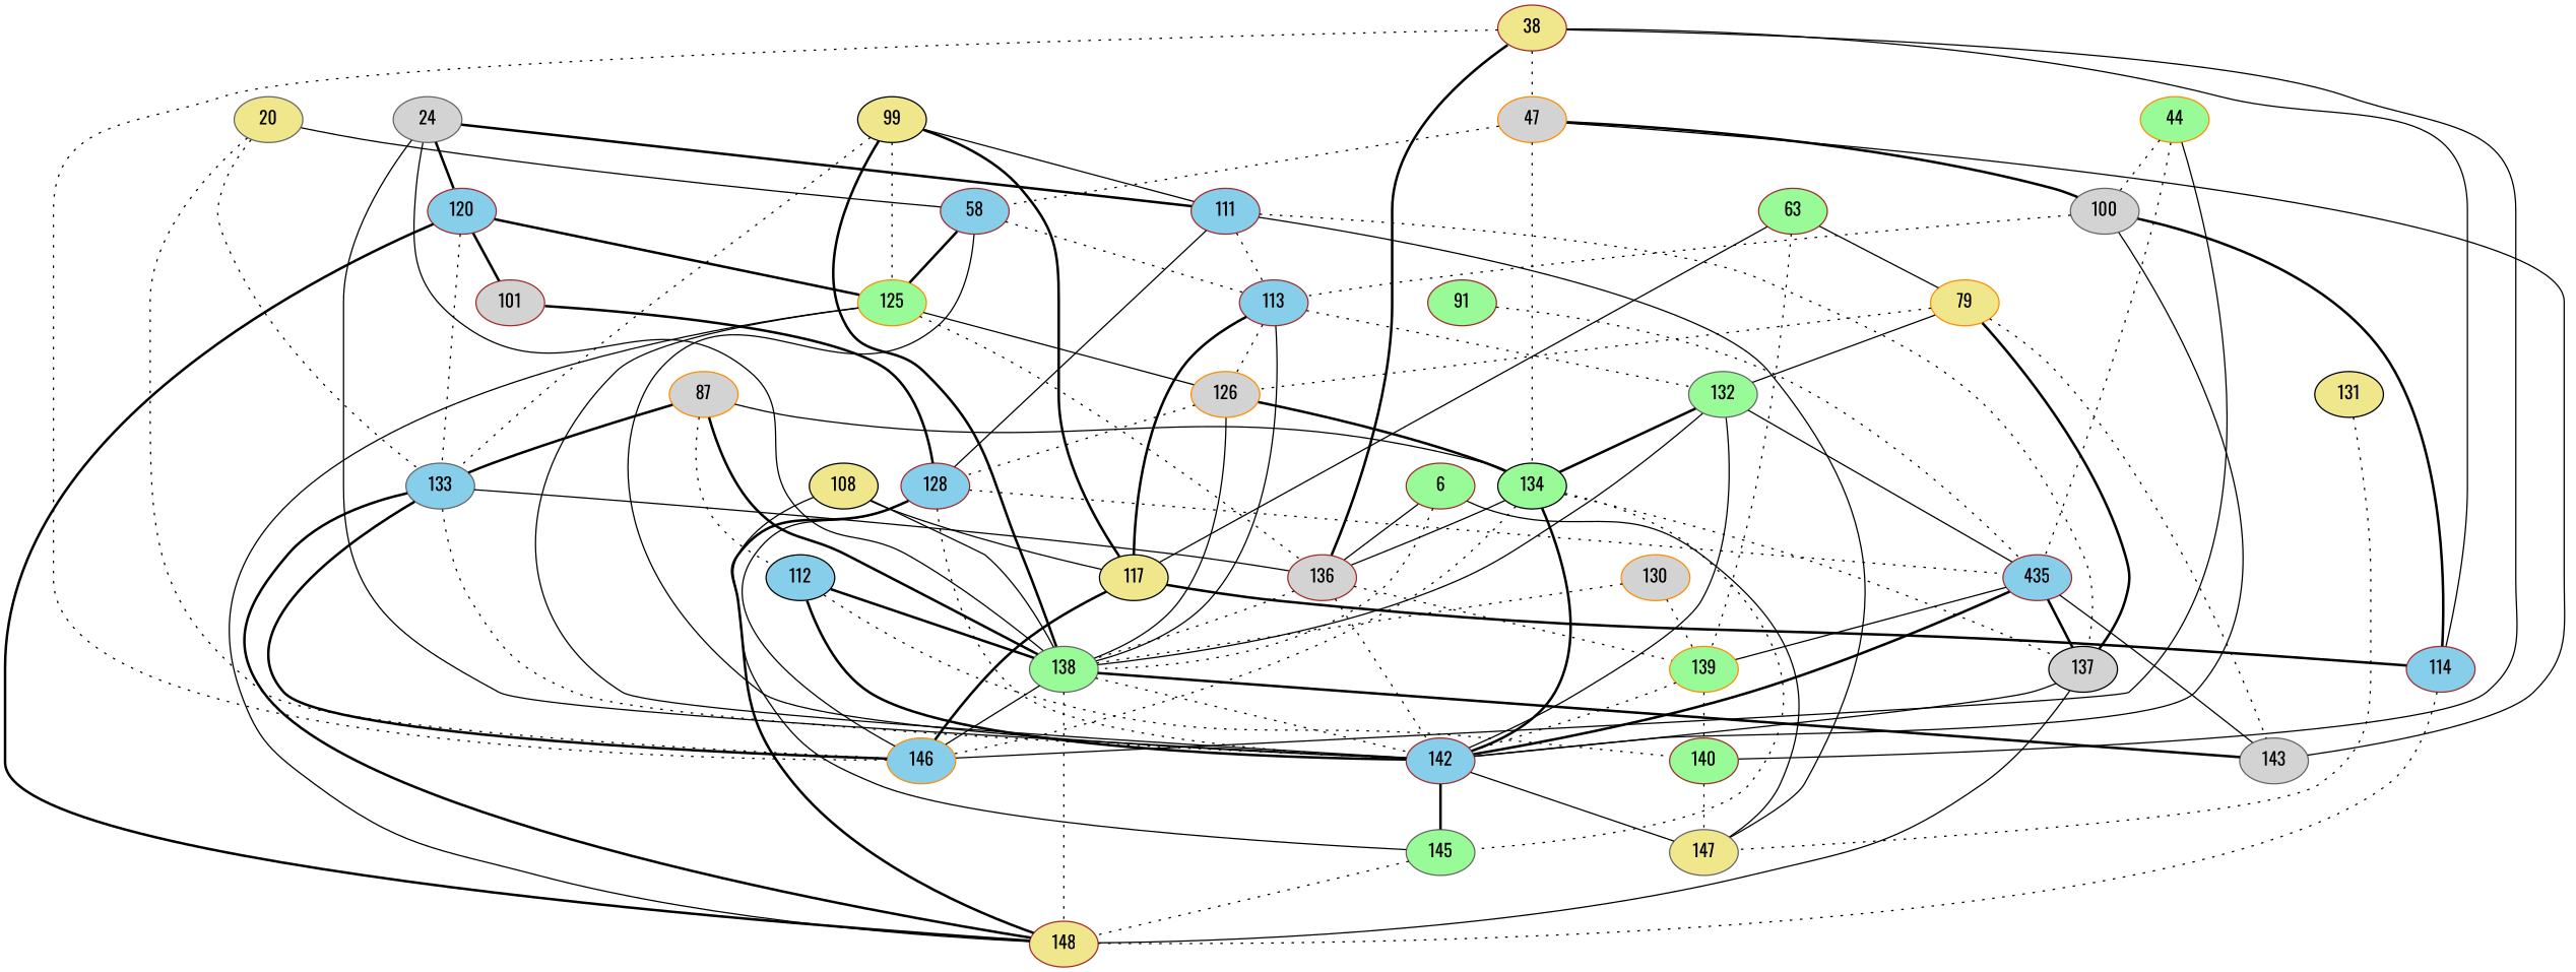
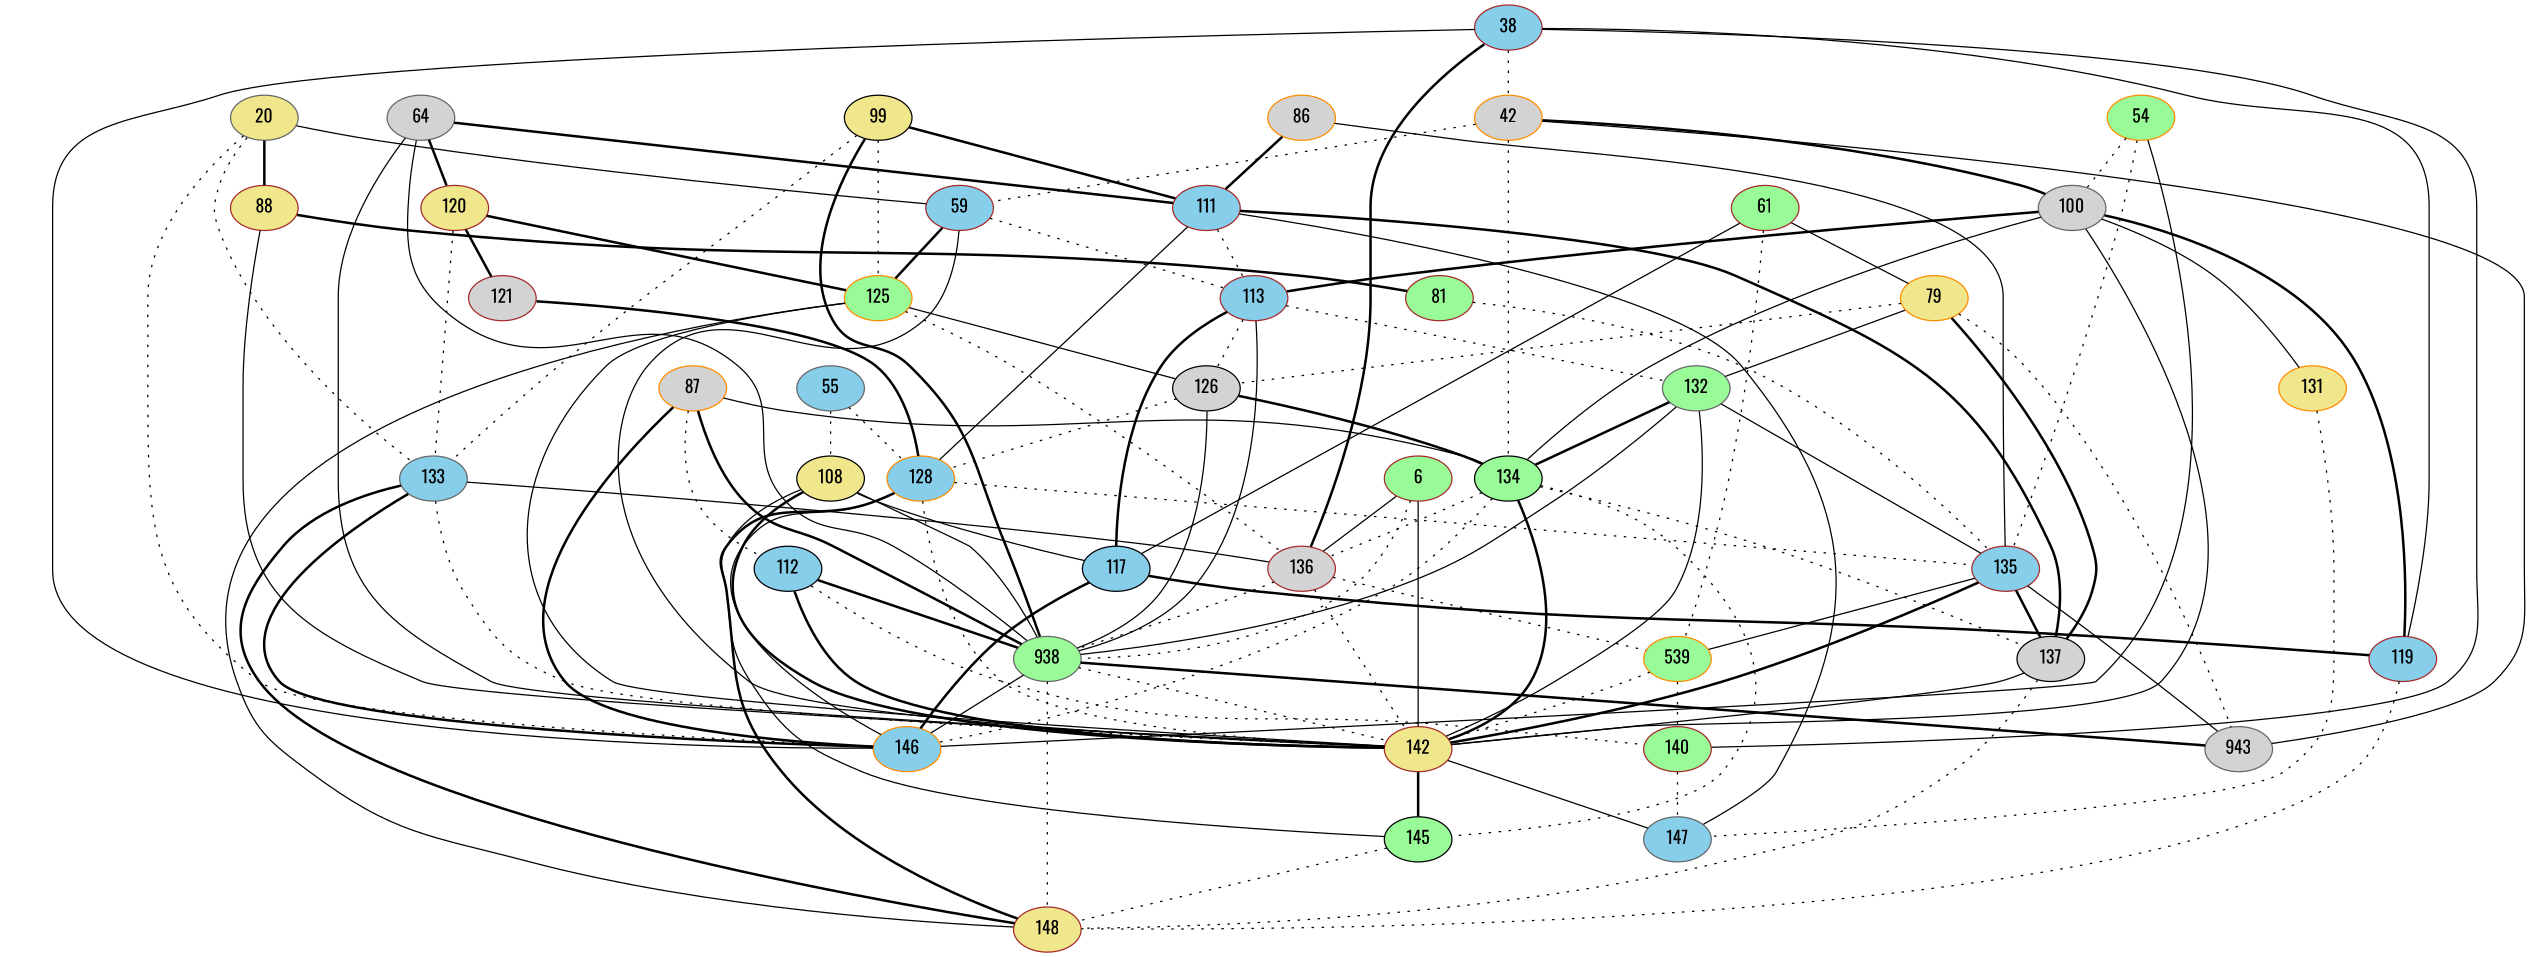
  graph {
    fontname=Oswald
    node [color=brown fillcolor=skyblue fontname=Oswald style=filled]
    edge [fontname=Oswald style=dotted]
    136 [fillcolor=lightgrey super="+3+110"]
-   138 [color=gray40 fillcolor=palegreen super="+90+97"]
-   142 [super="+122+95+127+123+104+76+107"]
-   139 [color=darkorange fillcolor=palegreen super="+26+7+101"]
+   138 [color=gray40 fillcolor=palegreen super="+90+97" label=938]
+   142 [fillcolor=khaki super="+122+95+127+123+104+76+107"]
+   139 [color=darkorange fillcolor=palegreen super="+26+7+101" label=539]
    6 [fillcolor=palegreen]
    146 [color=darkorange super="+43+75"]
-   143 [color=gray40 fillcolor=lightgrey]
+   143 [color=gray40 fillcolor=lightgrey label=943]
    148 [fillcolor=khaki super="+144+141"]
-   145 [color=gray40 fillcolor=palegreen super="+24+39"]
-   147 [color=gray40 fillcolor=khaki super="+116"]
+   145 [color=black fillcolor=palegreen super="+24+39"]
+   147 [color=gray40 super="+116"]
    20 [color=gray40 fillcolor=khaki super="+4"]
-   58
+   58 [label=59]
+   88 [fillcolor=khaki]
    133 [color=gray40 super="+124"]
    113 [super="+82+81"]
    125 [color=darkorange fillcolor=palegreen super="+77+115"]
-   91 [fillcolor=palegreen]
-   38 [fillcolor=khaki super="+2"]
-   47 [color=darkorange fillcolor=lightgrey super="+12"]
-   119 [super="+106" label=114]
+   91 [fillcolor=palegreen label=81]
+   38 [super="+2"]
+   47 [color=darkorange fillcolor=lightgrey super="+12" label=42]
+   119 [super="+106"]
    140 [fillcolor=palegreen]
    100 [color=gray40 fillcolor=lightgrey super="+42+23"]
    134 [color=black fillcolor=palegreen super="+56+83"]
-   131 [color=black fillcolor=khaki]
+   131 [color=darkorange fillcolor=khaki]
    137 [color=black fillcolor=lightgrey super="+44"]
-   54 [color=darkorange fillcolor=palegreen super="+36" label=44]
-   135 [super="+114+129+18" label=435]
+   54 [color=darkorange fillcolor=palegreen super="+36"]
+   135 [super="+114+129+18"]
    108 [color=black fillcolor=khaki super="+48"]
-   117 [color=black fillcolor=khaki super="+14+74"]
-   128 [super="+96+59"]
-   126 [color=darkorange fillcolor=lightgrey super="+105"]
+   117 [color=black super="+14+74"]
+   55 [color=gray40]
+   128 [color=darkorange super="+96+59"]
+   126 [color=black fillcolor=lightgrey super="+105"]
    132 [color=gray40 fillcolor=palegreen super="+80+71+92"]
-   63 [fillcolor=palegreen]
+   63 [fillcolor=palegreen label=61]
    79 [color=darkorange fillcolor=khaki]
-   64 [color=gray40 fillcolor=lightgrey super="+61" label=24]
+   64 [color=gray40 fillcolor=lightgrey super="+61"]
    111 [super="+17+102+84"]
-   120 [super="+50"]
-   121 [fillcolor=lightgrey super="+67" label=101]
+   120 [fillcolor=khaki super="+50"]
+   121 [fillcolor=lightgrey super="+67"]
+   86 [color=darkorange fillcolor=lightgrey]
    87 [color=darkorange fillcolor=lightgrey super="+49"]
    112 [color=black]
    99 [color=black fillcolor=khaki super="+98+70"]
-   130 [color=darkorange fillcolor=lightgrey]
    136 -- 138
    136 -- 142
    136 -- 139
    138 -- 142
    138 -- 146 [style=solid weight=4]
    138 -- 143 [style=bold]
    138 -- 148 [weight=3]
    142 -- 145 [style=bold]
    142 -- 147 [style=solid weight=3]
    139 -- 142
    139 -- 140 [weight=2]
    6 -- 136 [style=solid]
    6 -- 138
-   6 -- 147 [style=solid weight=2]
+   6 -- 142 [style=solid weight=2]
    145 -- 148
    20 -- 146
    20 -- 58 [style=solid]
+   20 -- 88 [style=bold weight=2]
    20 -- 133
    58 -- 142 [style=solid]
    58 -- 113
    58 -- 125 [style=bold]
+   88 -- 142 [style=solid]
+   88 -- 91 [style=bold]
    133 -- 136 [style=solid]
    133 -- 142 [weight=4]
    133 -- 146 [style=bold]
    133 -- 148 [style=bold]
    113 -- 138 [style=solid weight=2]
    113 -- 117 [style=bold]
    113 -- 126 [weight=2]
    113 -- 132 [weight=2]
    125 -- 136
    125 -- 142 [style=solid weight=3]
    125 -- 148 [style=solid]
    125 -- 126 [style=solid]
    91 -- 135
    38 -- 136 [style=bold]
-   38 -- 146
+   38 -- 146 [style=solid]
    38 -- 47
    38 -- 119 [style=solid]
    38 -- 140 [style=solid]
    47 -- 143 [style=solid]
    47 -- 58 [weight=2]
    47 -- 100 [style=bold]
    47 -- 134
    119 -- 148
    140 -- 147 [weight=2]
    100 -- 142 [style=solid weight=3]
-   100 -- 113
+   100 -- 113 [style=bold]
    100 -- 119 [style=bold weight=2]
-   134 -- 136 [style=solid weight=2]
+   100 -- 134 [style=solid weight=2]
+   100 -- 131 [style=solid]
+   134 -- 136 [weight=2]
    134 -- 142 [style=bold weight=5]
    134 -- 146 [weight=2]
    134 -- 145 [weight=3]
    134 -- 137
    131 -- 147
    137 -- 142 [style=solid]
-   137 -- 148 [style=solid weight=2]
+   137 -- 148 [weight=2]
    54 -- 146 [style=solid]
    54 -- 100
    54 -- 135
    135 -- 142 [style=bold weight=5]
    135 -- 139 [style=solid weight=3]
    135 -- 143 [style=solid weight=2]
    135 -- 137 [style=bold weight=2]
    108 -- 138 [style=solid]
+   108 -- 142 [style=bold weight=3]
    108 -- 145 [style=solid weight=2]
    108 -- 117 [style=solid weight=2]
    117 -- 146 [style=bold]
    117 -- 119 [style=bold]
+   55 -- 108
+   55 -- 128
    128 -- 142 [weight=2]
    128 -- 146 [style=solid]
    128 -- 148 [style=bold weight=2]
    128 -- 135
    126 -- 138 [style=solid]
    126 -- 134 [style=bold]
    126 -- 128
    132 -- 138 [style=solid weight=3]
    132 -- 142 [style=solid weight=2]
    132 -- 134 [style=bold]
    132 -- 135 [style=solid weight=2]
    63 -- 139
    63 -- 117 [style=solid]
    63 -- 79 [style=solid]
    79 -- 143
    79 -- 137 [style=bold weight=2]
    79 -- 126 [weight=2]
    79 -- 132 [style=solid]
    64 -- 138 [style=solid]
    64 -- 142 [style=solid]
    64 -- 111 [style=bold]
    64 -- 120 [style=bold]
    111 -- 147 [style=solid]
    111 -- 113
-   111 -- 137
+   111 -- 137 [style=bold]
    111 -- 128 [style=solid]
-   120 -- 148 [style=bold]
    120 -- 133 [weight=2]
    120 -- 125 [style=bold]
    120 -- 121 [style=bold weight=2]
    121 -- 128 [style=bold weight=2]
+   86 -- 135 [style=solid]
+   86 -- 111 [style=bold]
    87 -- 138 [style=bold]
-   87 -- 133 [style=bold weight=2]
+   87 -- 146 [style=bold weight=2]
    87 -- 134 [style=solid weight=2]
    87 -- 112 [weight=2]
    112 -- 138 [style=bold]
    112 -- 142 [style=bold weight=2]
    112 -- 140
    99 -- 138 [style=bold weight=3]
    99 -- 133 [weight=2]
    99 -- 125 [weight=2]
-   99 -- 117 [style=bold weight=2]
-   99 -- 111 [style=solid weight=2]
-   130 -- 138
-   130 -- 139
+   99 -- 111 [style=bold weight=2]
  }
